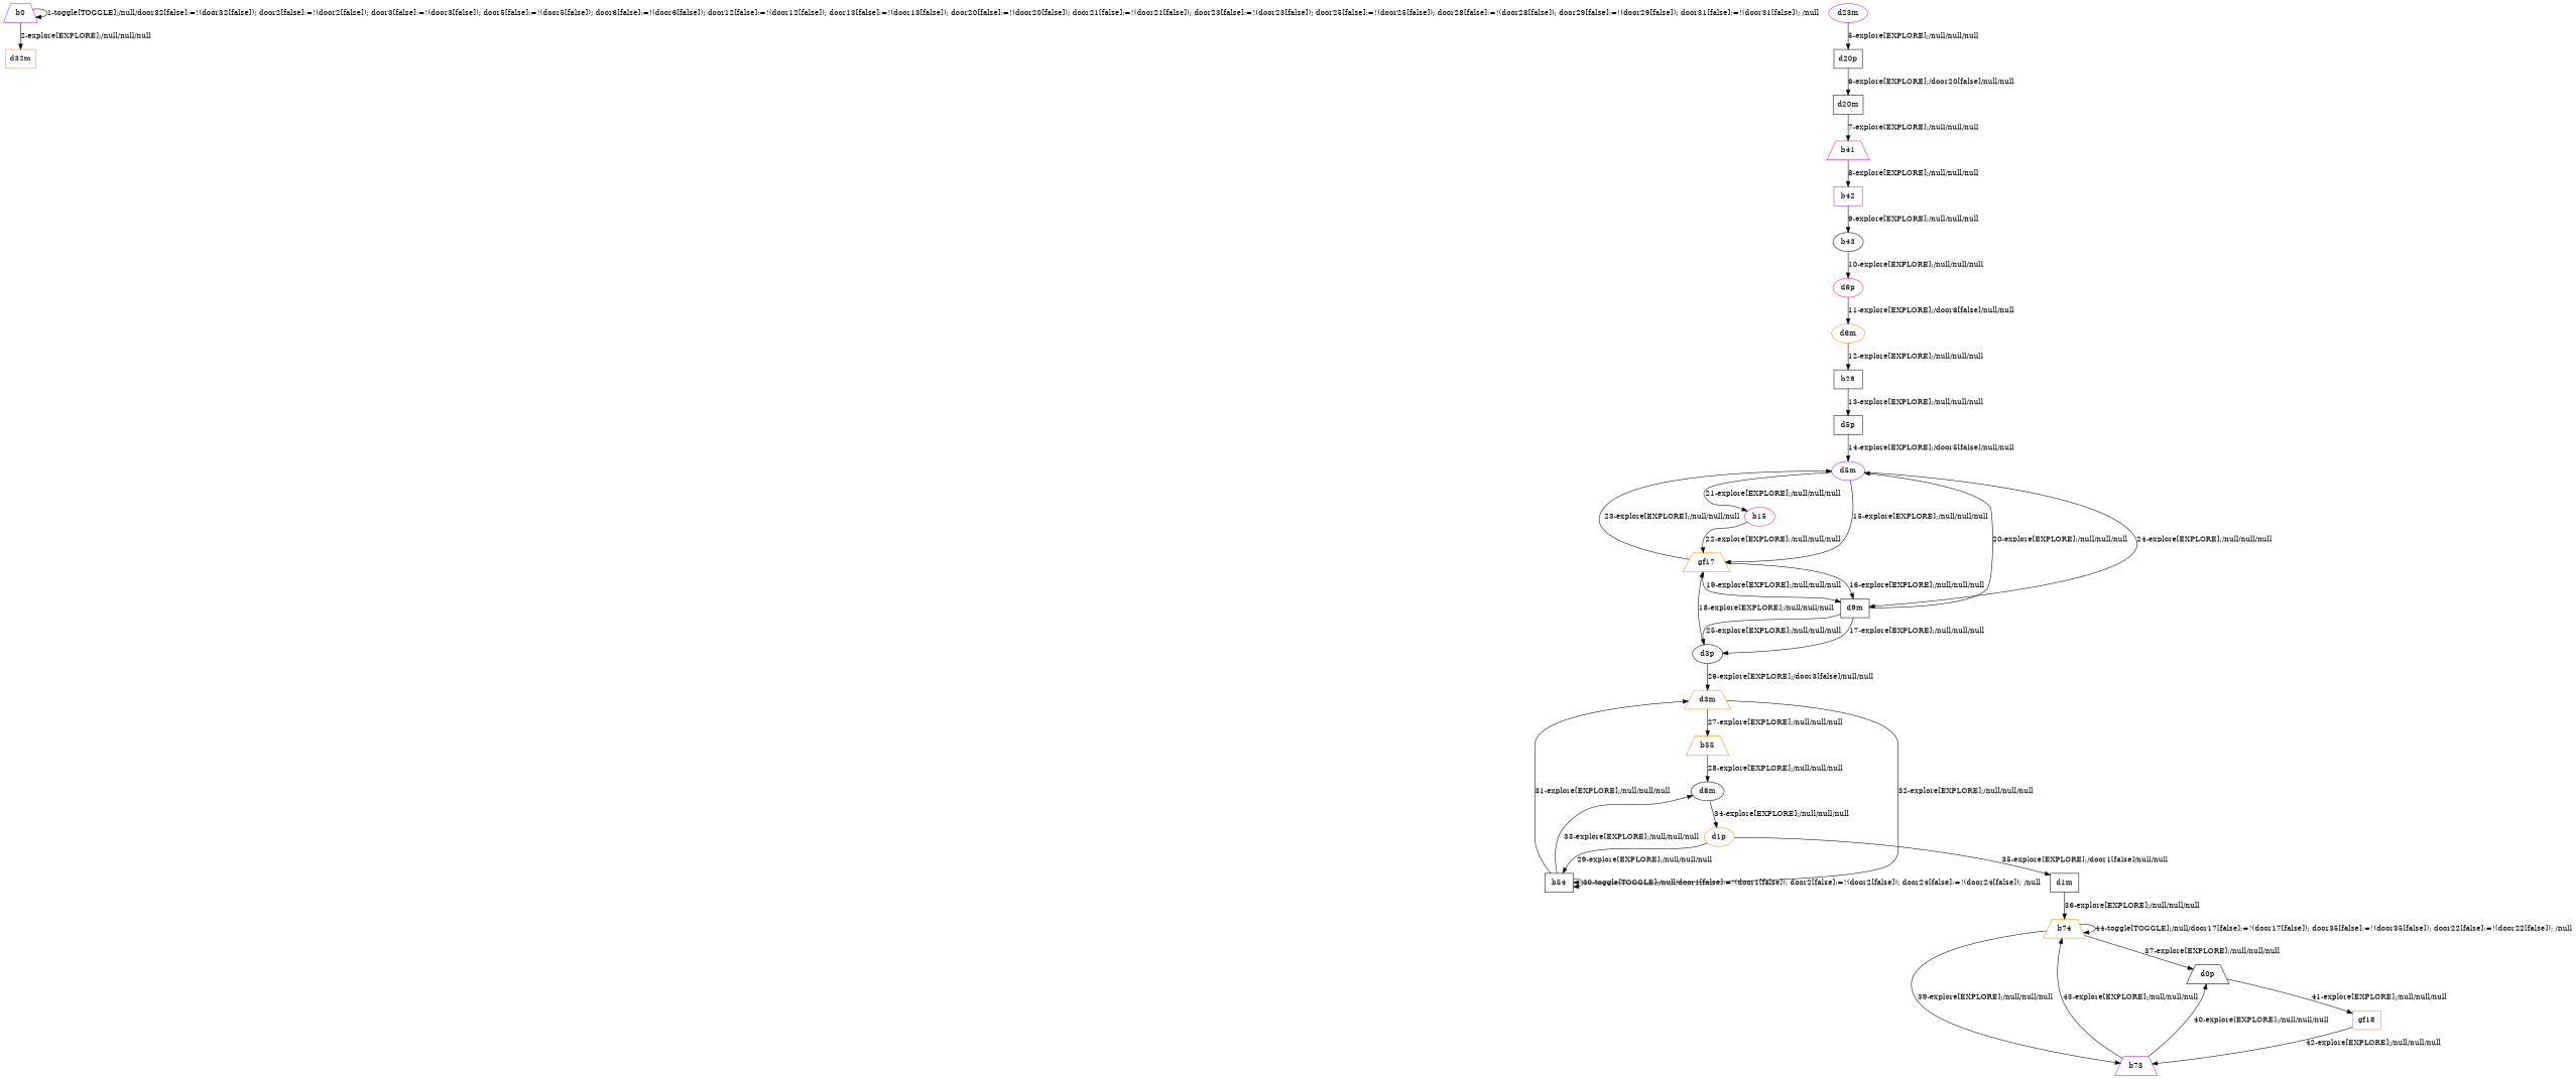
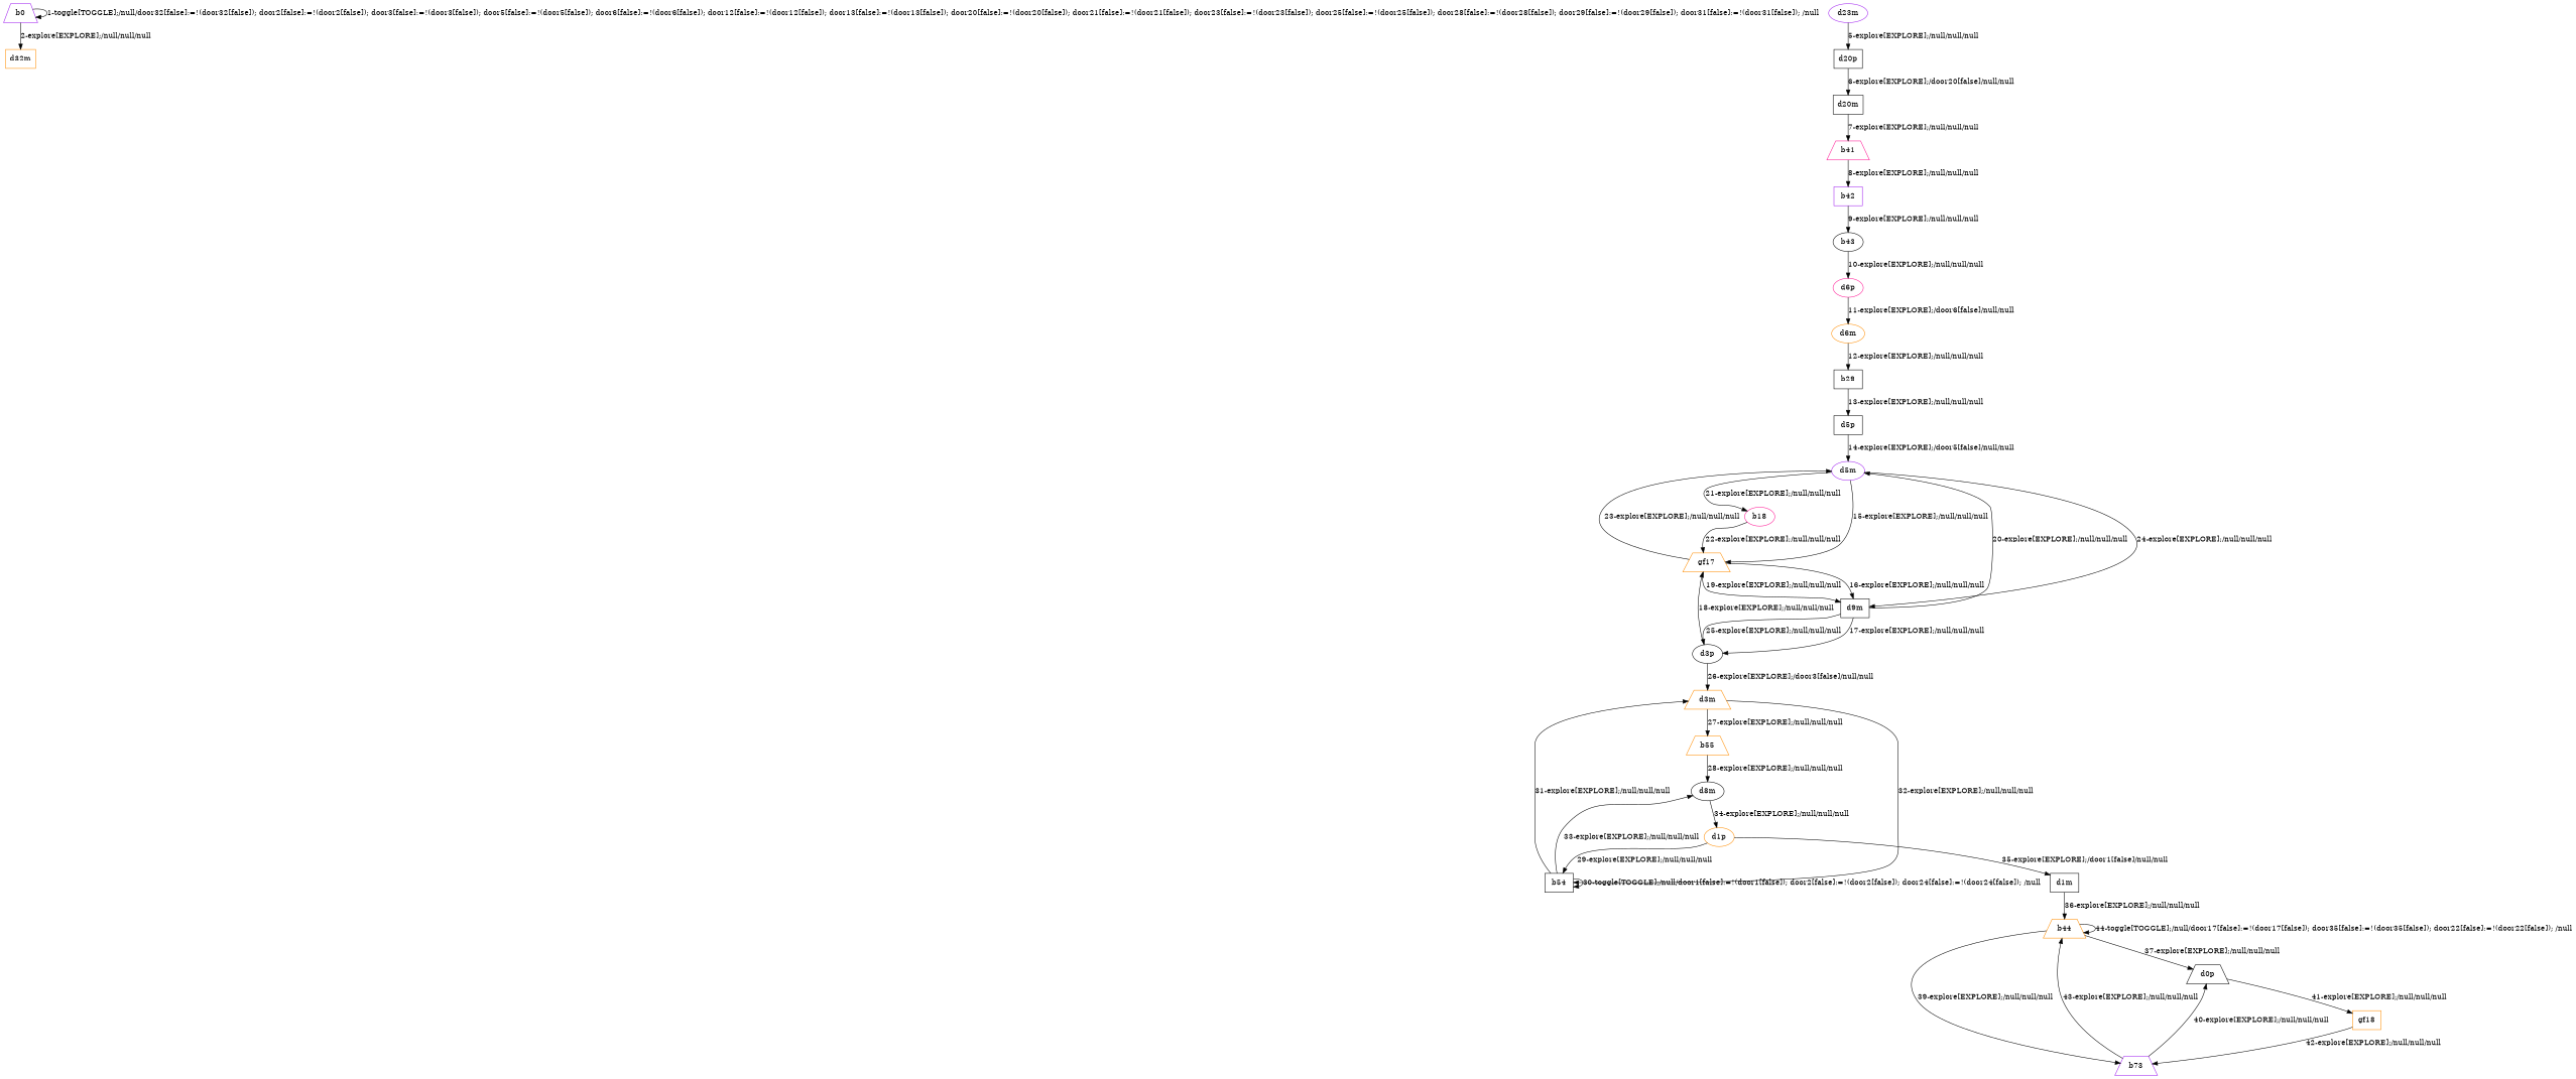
  digraph {
    node [color=black shape=box]
    b0 [color=purple shape=trapezium]
    d32m [color=darkorange]
    d23m [color=purple shape=ellipse]
    d20p
    d20m
    b41 [color=deeppink shape=trapezium]
    b42 [color=purple]
    b43 [shape=ellipse]
    d6p [color=deeppink shape=ellipse]
    d6m [color=darkorange shape=ellipse]
    b29
    d5p
    d5m [color=purple shape=ellipse]
    gf17 [color=darkorange shape=trapezium]
    d9m
-   b18 [color=deeppink shape=ellipse label=b15]
+   b18 [color=deeppink shape=ellipse]
    d3p [shape=ellipse]
    d3m [color=darkorange shape=trapezium]
    b55 [color=darkorange shape=trapezium]
    b54
    d8m [shape=ellipse]
    d1p [color=darkorange shape=ellipse]
    d1m
-   b74 [color=darkorange shape=trapezium]
+   b74 [color=darkorange shape=trapezium label=b44]
    d0p [shape=trapezium]
    b73 [color=purple shape=trapezium]
    gf18 [color=darkorange]
    b0 -> b0 [label="1-toggle[TOGGLE];/null/door32[false]:=!(door32[false]); door2[false]:=!(door2[false]); door3[false]:=!(door3[false]); door5[false]:=!(door5[false]); door6[false]:=!(door6[false]); door12[false]:=!(door12[false]); door13[false]:=!(door13[false]); door20[false]:=!(door20[false]); door21[false]:=!(door21[false]); door23[false]:=!(door23[false]); door25[false]:=!(door25[false]); door28[false]:=!(door28[false]); door29[false]:=!(door29[false]); door31[false]:=!(door31[false]); /null"]
    b0 -> d32m [label="2-explore[EXPLORE];/null/null/null"]
    d23m -> d20p [label="5-explore[EXPLORE];/null/null/null"]
    d20p -> d20m [label="6-explore[EXPLORE];/door20[false]/null/null"]
    d20m -> b41 [label="7-explore[EXPLORE];/null/null/null"]
    b41 -> b42 [label="8-explore[EXPLORE];/null/null/null"]
    b42 -> b43 [label="9-explore[EXPLORE];/null/null/null"]
    b43 -> d6p [label="10-explore[EXPLORE];/null/null/null"]
    d6p -> d6m [label="11-explore[EXPLORE];/door6[false]/null/null"]
    d6m -> b29 [label="12-explore[EXPLORE];/null/null/null"]
    b29 -> d5p [label="13-explore[EXPLORE];/null/null/null"]
    d5p -> d5m [label="14-explore[EXPLORE];/door5[false]/null/null"]
    d5m -> gf17 [label="15-explore[EXPLORE];/null/null/null"]
    d5m -> d9m [label="24-explore[EXPLORE];/null/null/null"]
    d5m -> b18 [label="21-explore[EXPLORE];/null/null/null"]
    gf17 -> d5m [label="23-explore[EXPLORE];/null/null/null"]
    gf17 -> d9m [label="16-explore[EXPLORE];/null/null/null"]
    gf17 -> d9m [label="19-explore[EXPLORE];/null/null/null"]
    d9m -> d5m [label="20-explore[EXPLORE];/null/null/null"]
    d9m -> d3p [label="17-explore[EXPLORE];/null/null/null"]
    d9m -> d3p [label="25-explore[EXPLORE];/null/null/null"]
    b18 -> gf17 [label="22-explore[EXPLORE];/null/null/null"]
    d3p -> gf17 [label="18-explore[EXPLORE];/null/null/null"]
    d3p -> d3m [label="26-explore[EXPLORE];/door3[false]/null/null"]
    d3m -> b55 [label="27-explore[EXPLORE];/null/null/null"]
    d3m -> b54 [label="32-explore[EXPLORE];/null/null/null"]
    b55 -> d8m [label="28-explore[EXPLORE];/null/null/null"]
    b54 -> d3m [label="31-explore[EXPLORE];/null/null/null"]
    b54 -> b54 [label="30-toggle[TOGGLE];/null/door1[false]:=!(door1[false]); door2[false]:=!(door2[false]); door24[false]:=!(door24[false]); /null"]
    b54 -> d8m [label="33-explore[EXPLORE];/null/null/null"]
    d8m -> d1p [label="34-explore[EXPLORE];/null/null/null"]
    d1p -> b54 [label="29-explore[EXPLORE];/null/null/null"]
    d1p -> d1m [label="35-explore[EXPLORE];/door1[false]/null/null"]
    d1m -> b74 [label="36-explore[EXPLORE];/null/null/null"]
    b74 -> b74 [label="44-toggle[TOGGLE];/null/door17[false]:=!(door17[false]); door35[false]:=!(door35[false]); door22[false]:=!(door22[false]); /null"]
    b74 -> d0p [label="37-explore[EXPLORE];/null/null/null"]
    b74 -> b73 [label="39-explore[EXPLORE];/null/null/null"]
    d0p -> gf18 [label="41-explore[EXPLORE];/null/null/null"]
    b73 -> b74 [label="43-explore[EXPLORE];/null/null/null"]
    b73 -> d0p [label="40-explore[EXPLORE];/null/null/null"]
    gf18 -> b73 [label="42-explore[EXPLORE];/null/null/null"]
  }
